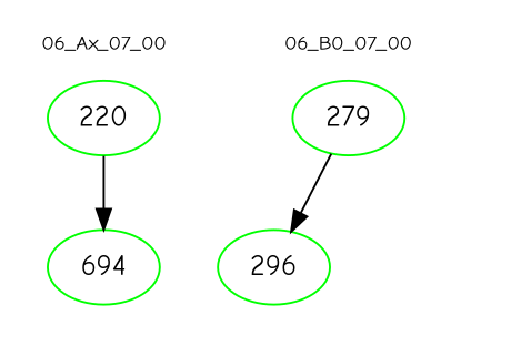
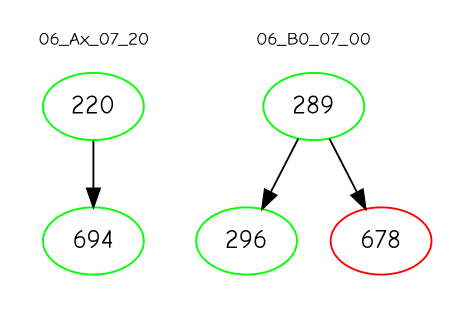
  digraph {
    fontname="Comic Neue"
    node [color=green fontname="Comic Neue"]
    edge [color=black fontname="Comic Neue"]
    n1 [label=220]
    n2 [label=694]
-   n3 [label=279]
+   n3 [label=289]
    n4 [label=296]
+   n5 [color=red label=678]
    subgraph cluster_1 {
      color=white
      fontsize=10
-     label="06_Ax_07_00"
+     label="06_Ax_07_20"
      n1
      n2
    }
    subgraph cluster_2 {
      color=white
      fontsize=10
      label="06_B0_07_00"
      n3
      n4
+     n5
    }
    n1 -> n2
    n3 -> n4
+   n3 -> n5
  }
